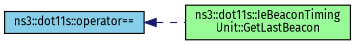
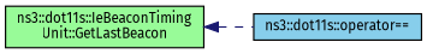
  digraph {
    rankdir=LR
    fontname="Fira Sans"
    node [color=black fontname="Fira Sans" fontsize=10 shape=record style=filled]
    n1 [fillcolor=palegreen fontcolor=black height=0.2 label="ns3::dot11s::IeBeaconTiming\lUnit::GetLastBeacon" width=0.4]
    n2 [fillcolor=skyblue height=0.2 label="ns3::dot11s::operator==" width=0.4]
-   n2 -> n1 [color=midnightblue dir=back fontname="Fira Sans" fontsize=10 labelfontname=Helvetica labelfontsize=10 style=dashed]
+   n1 -> n2 [color=midnightblue dir=back fontname="Fira Sans" fontsize=10 labelfontname=Helvetica labelfontsize=10 style=dashed]
  }
